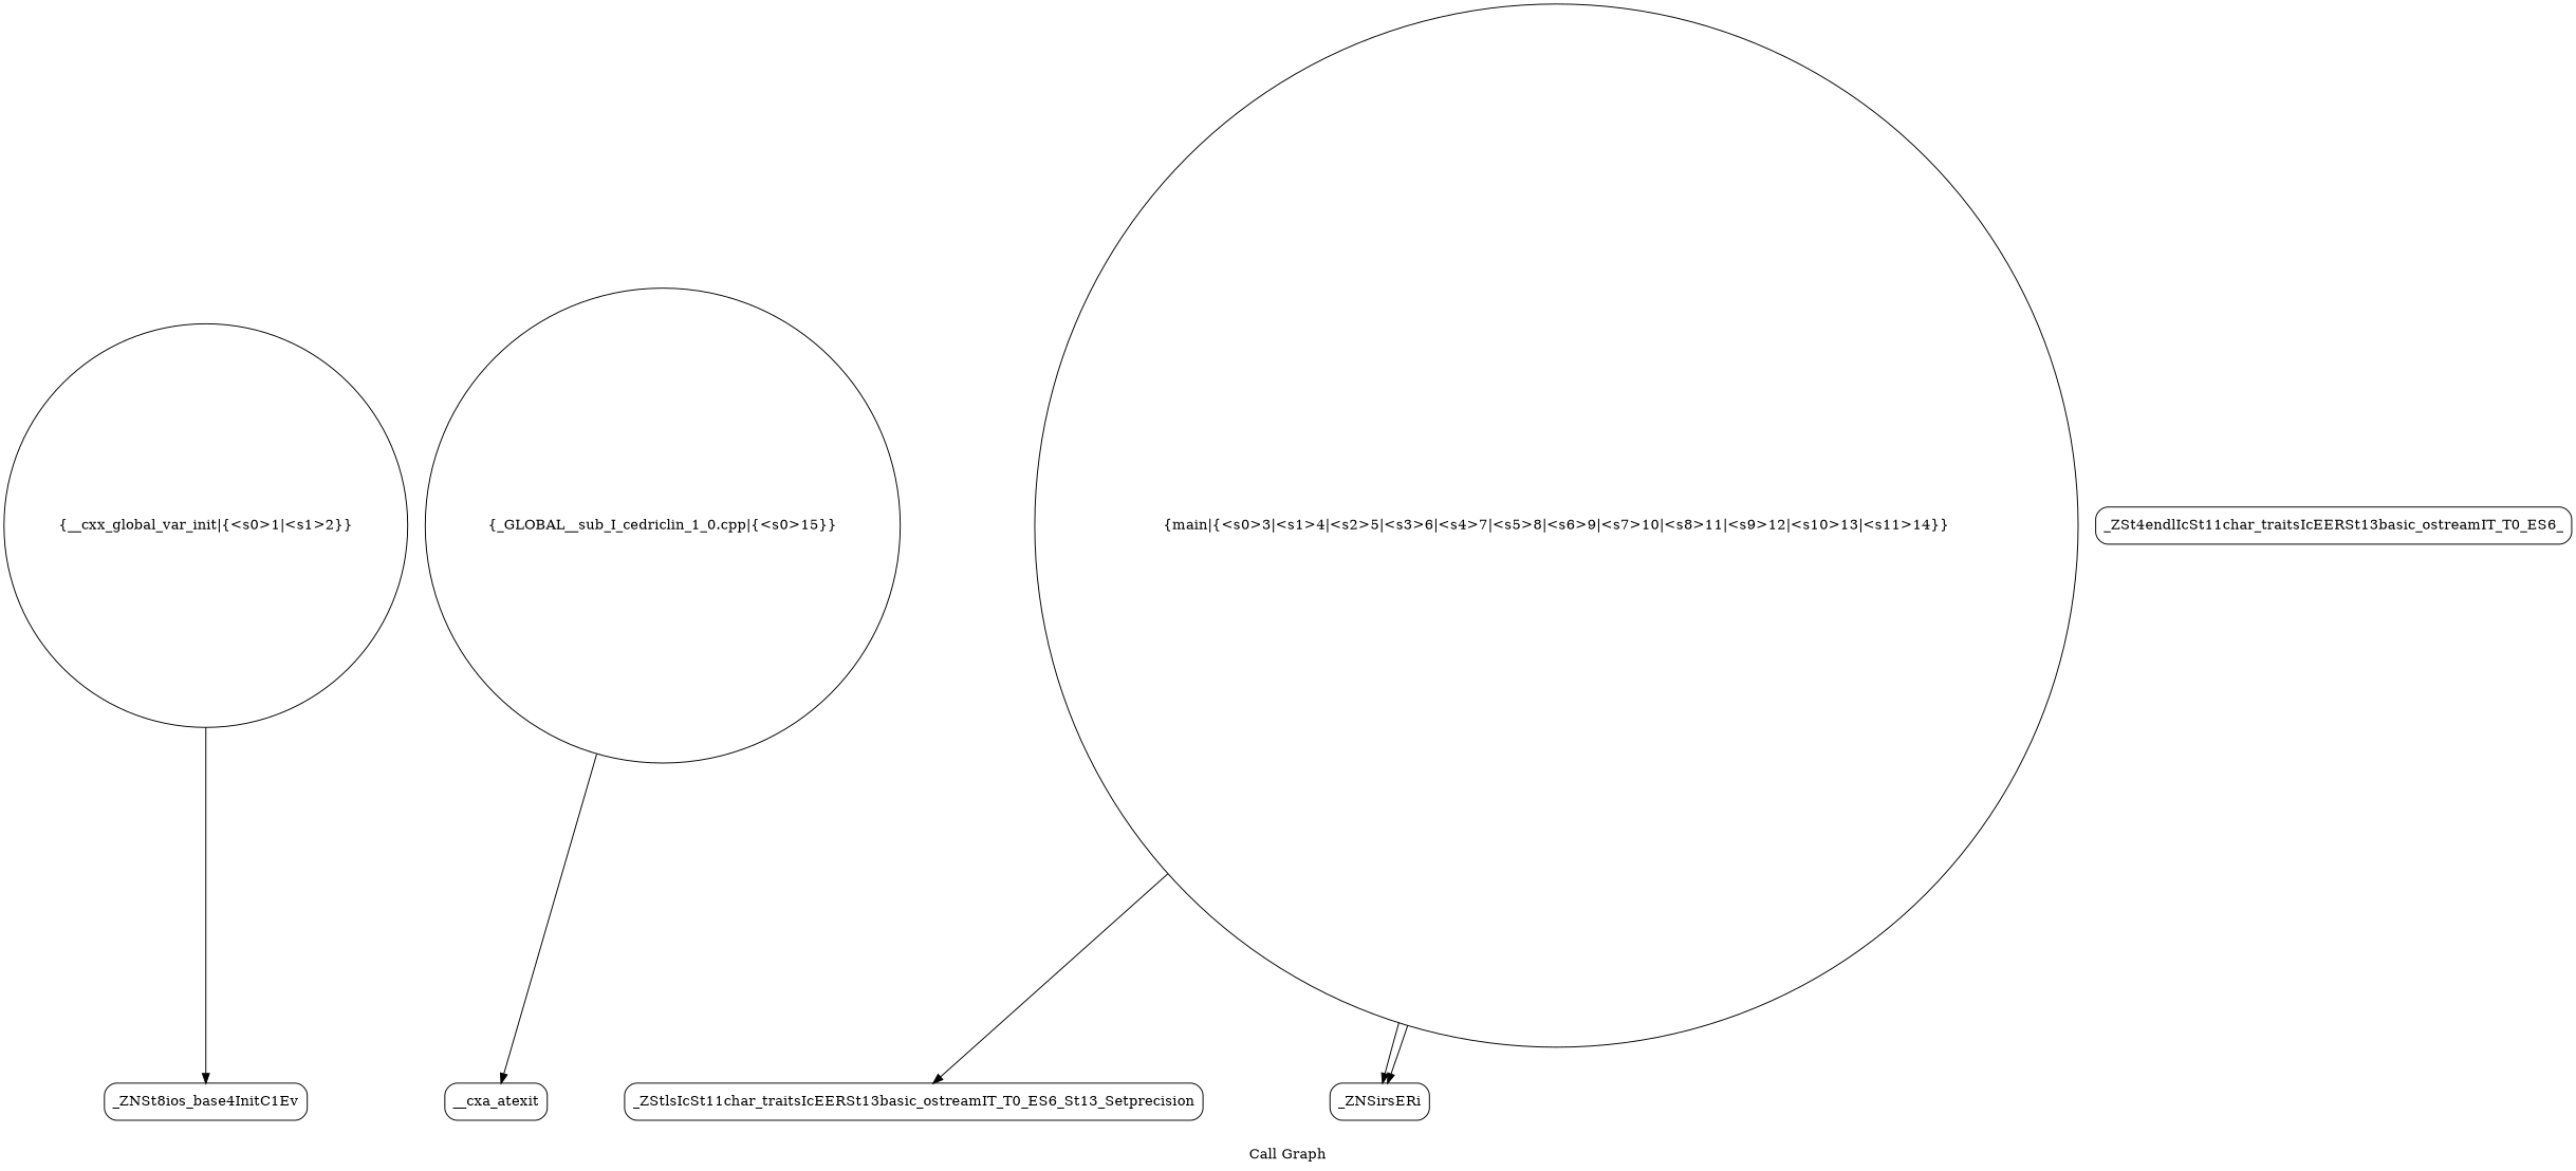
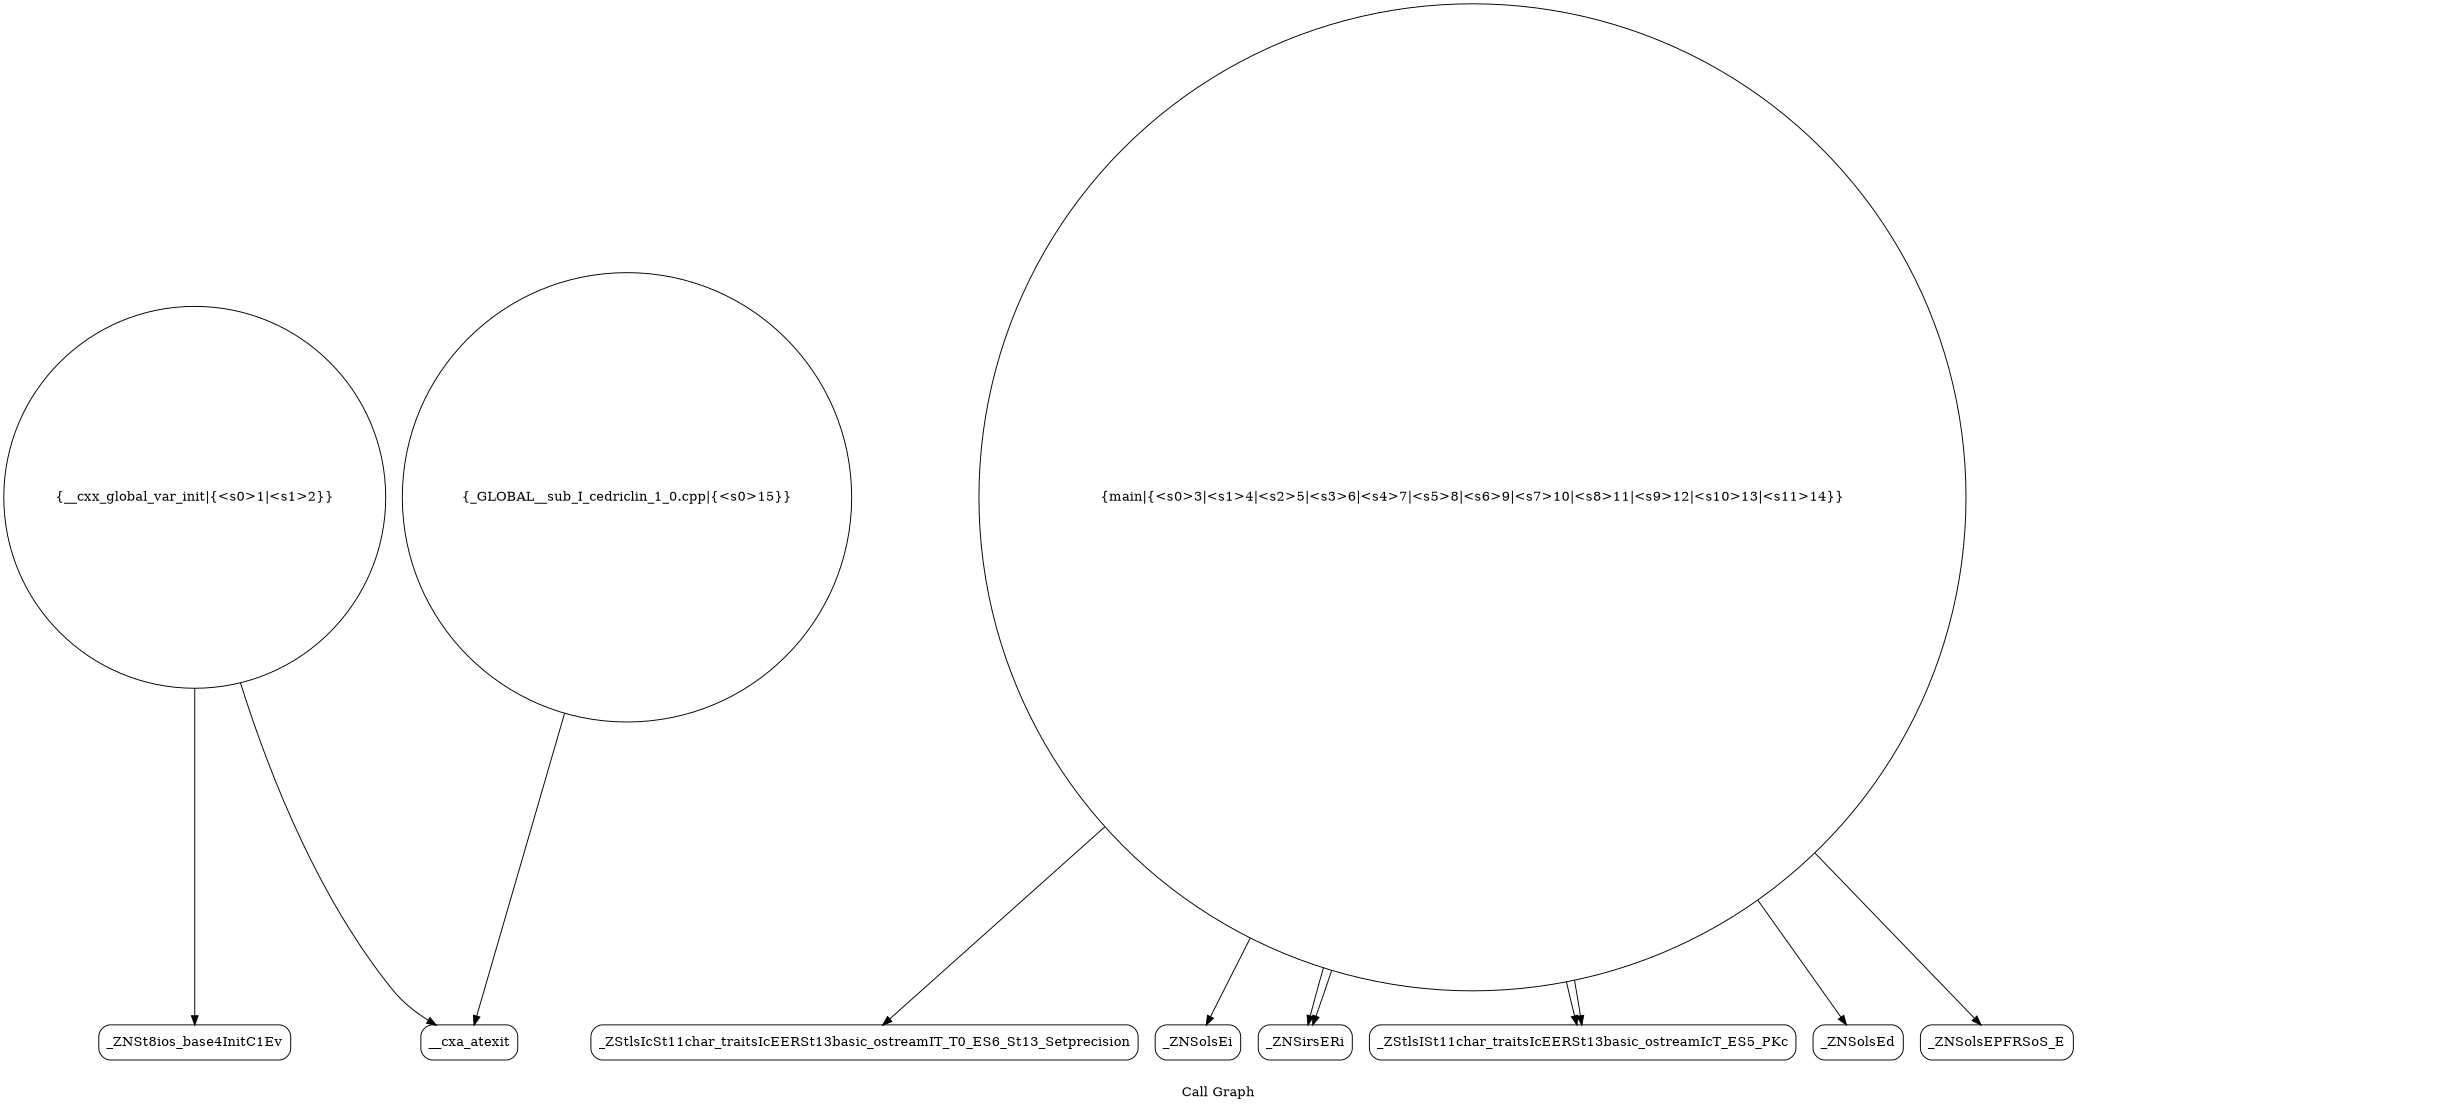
  digraph {
    label="Call Graph"
    node [shape=Mrecord]
    edge [color=black tailport=s0]
    n1 [label="{__cxx_global_var_init|{<s0>1|<s1>2}}" shape=circle]
    n2 [label="{_ZNSt8ios_base4InitC1Ev}"]
    n3 [label="{__cxa_atexit}"]
    n4 [label="{_ZStlsIcSt11char_traitsIcEERSt13basic_ostreamIT_T0_ES6_St13_Setprecision}"]
    n5 [label="{_GLOBAL__sub_I_cedriclin_1_0.cpp|{<s0>15}}" shape=circle]
+   n6 [label="{_ZNSolsEi}"]
    n7 [label="{main|{<s0>3|<s1>4|<s2>5|<s3>6|<s4>7|<s5>8|<s6>9|<s7>10|<s8>11|<s9>12|<s10>13|<s11>14}}" shape=circle]
    n8 [label="{_ZNSirsERi}"]
-   n12 [label="{_ZSt4endlIcSt11char_traitsIcEERSt13basic_ostreamIT_T0_ES6_}"]
+   n9 [label="{_ZStlsISt11char_traitsIcEERSt13basic_ostreamIcT_ES5_PKc}"]
+   n10 [label="{_ZNSolsEd}"]
+   n11 [label="{_ZNSolsEPFRSoS_E}"]
    n1 -> n2
+   n1 -> n3 [tailport=s1]
    n5 -> n3
    n7 -> n4 [tailport=s9]
+   n7 -> n6 [tailport=s6]
    n7 -> n8
    n7 -> n8 [tailport=s1]
+   n7 -> n9 [tailport=s5]
+   n7 -> n9 [tailport=s7]
+   n7 -> n10 [tailport=s10]
+   n7 -> n11 [tailport=s11]
  }
